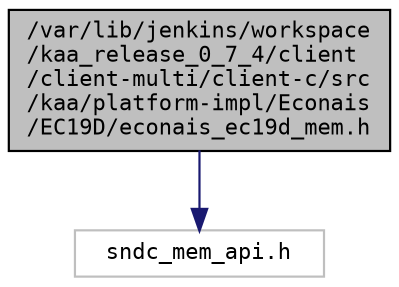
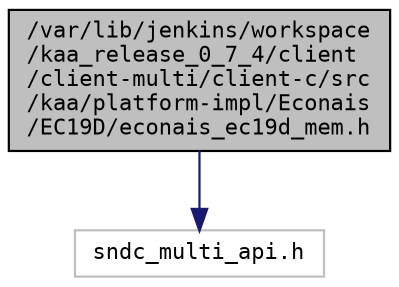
  digraph {
    fontname="DejaVu Sans Mono"
    node [fontname="DejaVu Sans Mono" fontsize=10 shape=record]
    n1 [color=black fillcolor=grey75 fontcolor=black height=0.2 label="/var/lib/jenkins/workspace\l/kaa_release_0_7_4/client\l/client-multi/client-c/src\l/kaa/platform-impl/Econais\l/EC19D/econais_ec19d_mem.h" style=filled width=0.4]
-   n2 [color=grey75 height=0.2 label="sndc_mem_api.h" width=0.4]
+   n2 [color=grey75 height=0.2 label="sndc_multi_api.h" width=0.4]
    n1 -> n2 [color=midnightblue fontname="DejaVu Sans Mono" fontsize=10 labelfontname=FreeSans labelfontsize=10 style=solid]
  }
